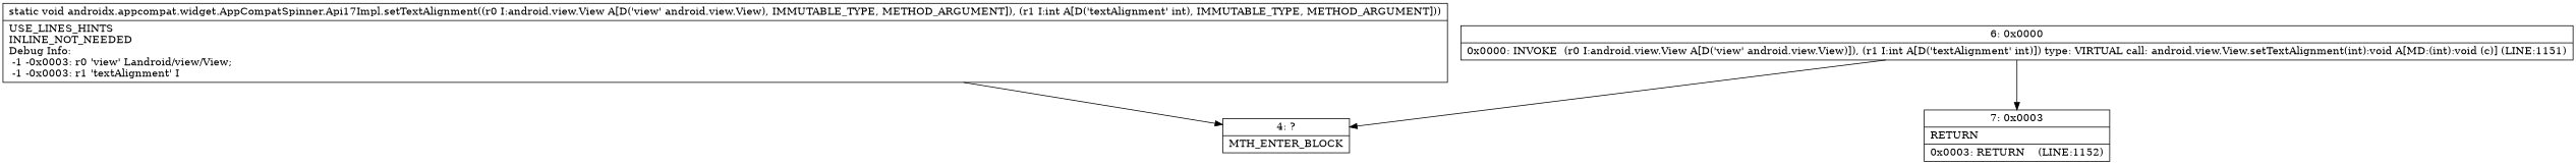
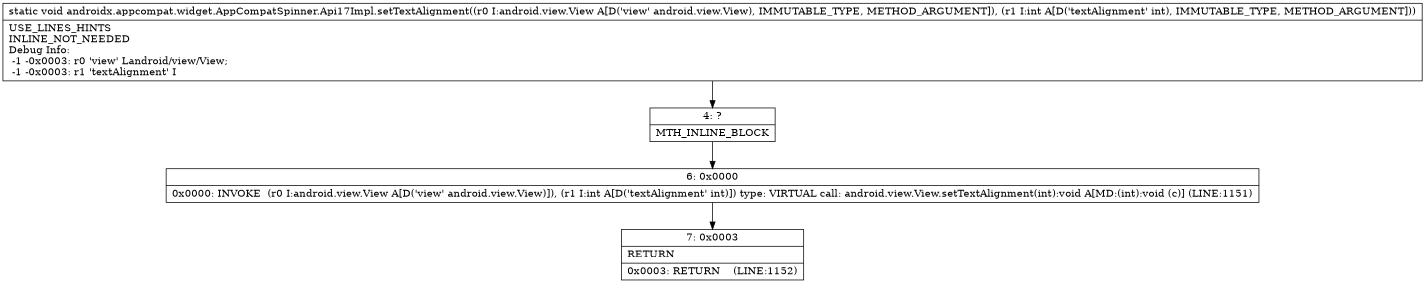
  digraph {
    node [shape=record]
-   n1 [label="{4\:\ ?|MTH_ENTER_BLOCK\l}"]
+   n1 [label="{4\:\ ?|MTH_INLINE_BLOCK\l}"]
    n2 [label="{6\:\ 0x0000|0x0000: INVOKE  (r0 I:android.view.View A[D('view' android.view.View)]), (r1 I:int A[D('textAlignment' int)]) type: VIRTUAL call: android.view.View.setTextAlignment(int):void A[MD:(int):void (c)] (LINE:1151)\l}"]
    n3 [label="{7\:\ 0x0003|RETURN\l|0x0003: RETURN    (LINE:1152)\l}"]
    n4 [label="{static void androidx.appcompat.widget.AppCompatSpinner.Api17Impl.setTextAlignment((r0 I:android.view.View A[D('view' android.view.View), IMMUTABLE_TYPE, METHOD_ARGUMENT]), (r1 I:int A[D('textAlignment' int), IMMUTABLE_TYPE, METHOD_ARGUMENT]))  | USE_LINES_HINTS\lINLINE_NOT_NEEDED\lDebug Info:\l  \-1 \-0x0003: r0 'view' Landroid\/view\/View;\l  \-1 \-0x0003: r1 'textAlignment' I\l}"]
-   n2 -> n1
+   n1 -> n2
    n2 -> n3
    n4 -> n1
  }
